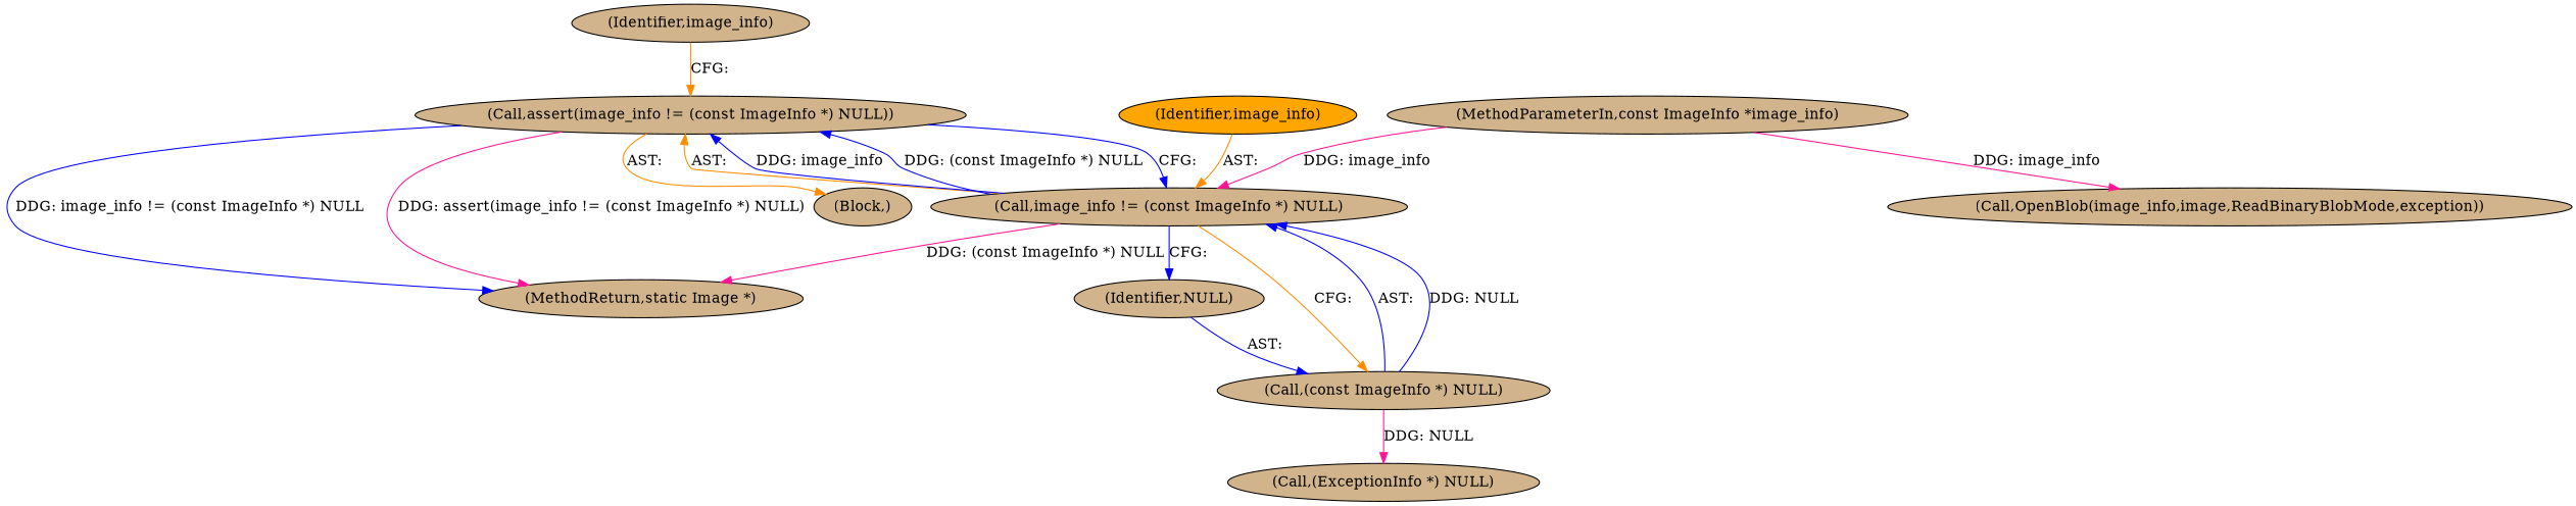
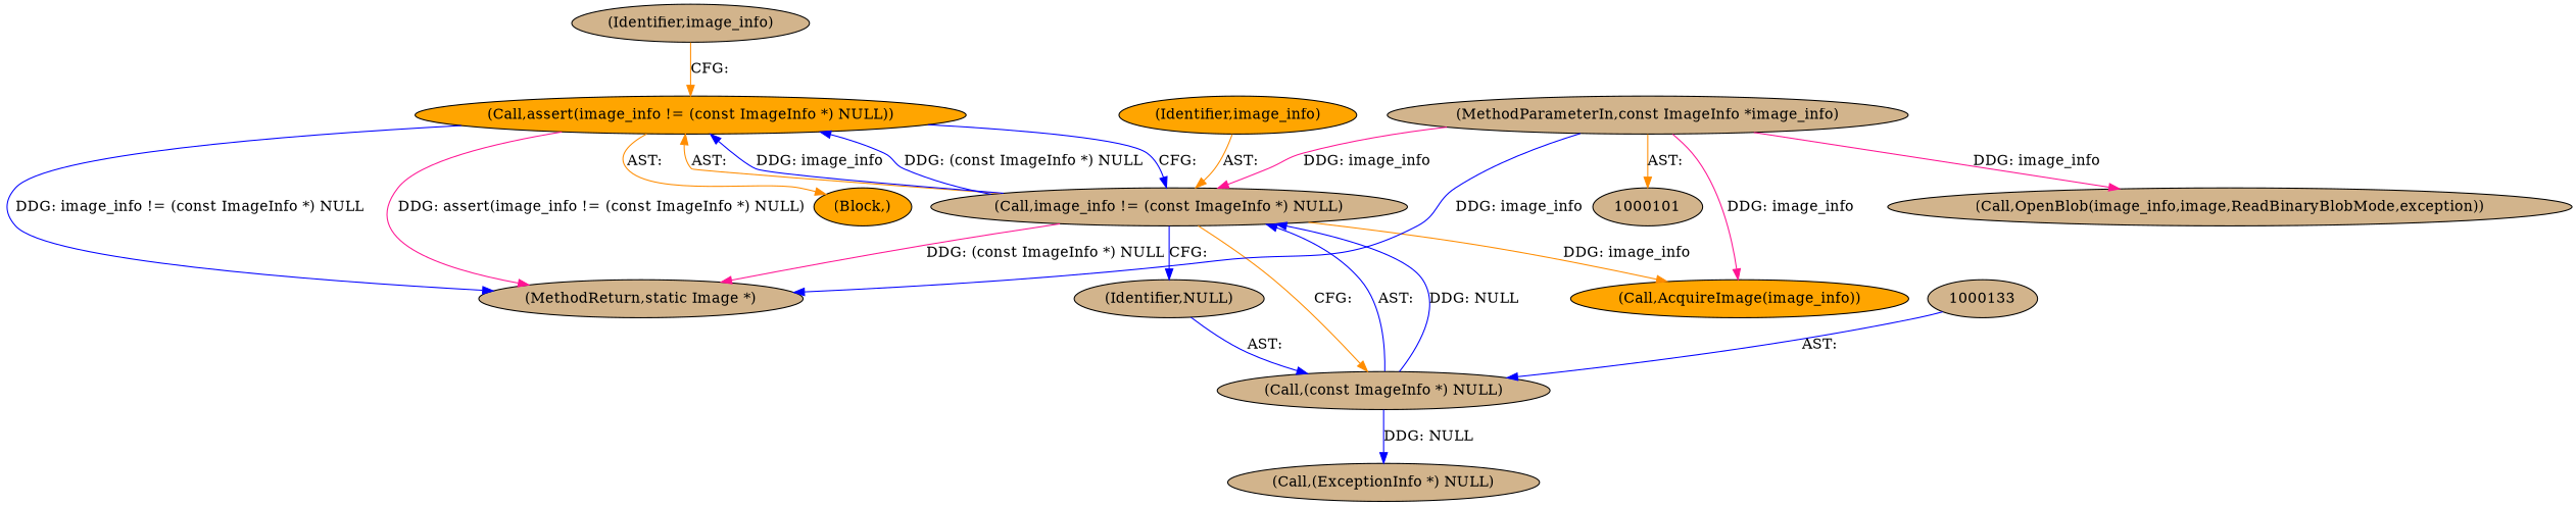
  digraph {
    node [fillcolor=tan style=filled]
    edge [color=blue]
-   n1 [label="(Call,assert(image_info != (const ImageInfo *) NULL))"]
+   n1 [fillcolor=orange label="(Call,assert(image_info != (const ImageInfo *) NULL))"]
    n2 [label="(Call,image_info != (const ImageInfo *) NULL)"]
-   n3 [label="(Block,)"]
+   n3 [fillcolor=orange label="(Block,)"]
    n4 [label="(MethodReturn,static Image *)"]
    n5 [label="(Call,(const ImageInfo *) NULL)"]
+   n6 [fillcolor=orange label="(Call,AcquireImage(image_info))"]
    n7 [label="(Identifier,NULL)"]
    n8 [label="(Call,(ExceptionInfo *) NULL)"]
    n9 [label="(MethodParameterIn,const ImageInfo *image_info)"]
    n10 [label="(Call,OpenBlob(image_info,image,ReadBinaryBlobMode,exception))"]
+   1000101
    n12 [fillcolor=orange label="(Identifier,image_info)"]
    n13 [label="(Identifier,image_info)"]
+   1000133
    n1 -> n2 [label="CFG: "]
    n1 -> n3 [color=darkorange label="AST: "]
    n1 -> n4 [label="DDG: image_info != (const ImageInfo *) NULL"]
    n1 -> n4 [color=deeppink label="DDG: assert(image_info != (const ImageInfo *) NULL)"]
    n2 -> n1 [color=darkorange label="AST: "]
    n2 -> n1 [label="DDG: image_info"]
    n2 -> n1 [label="DDG: (const ImageInfo *) NULL"]
    n2 -> n4 [color=deeppink label="DDG: (const ImageInfo *) NULL"]
    n2 -> n5 [color=darkorange label="CFG: "]
+   n2 -> n6 [color=darkorange label="DDG: image_info"]
    n2 -> n7 [label="CFG: "]
    n5 -> n2 [label="AST: "]
    n5 -> n2 [label="DDG: NULL"]
-   n5 -> n8 [color=deeppink label="DDG: NULL"]
+   n5 -> n8 [label="DDG: NULL"]
    n7 -> n5 [label="AST: "]
    n9 -> n2 [color=deeppink label="DDG: image_info"]
+   n9 -> n4 [label="DDG: image_info"]
+   n9 -> n6 [color=deeppink label="DDG: image_info"]
    n9 -> n10 [color=deeppink label="DDG: image_info"]
+   n9 -> 1000101 [color=darkorange label="AST: "]
    n12 -> n2 [color=darkorange label="AST: "]
    n13 -> n1 [color=darkorange label="CFG: "]
+   1000133 -> n5 [label="AST: "]
  }
